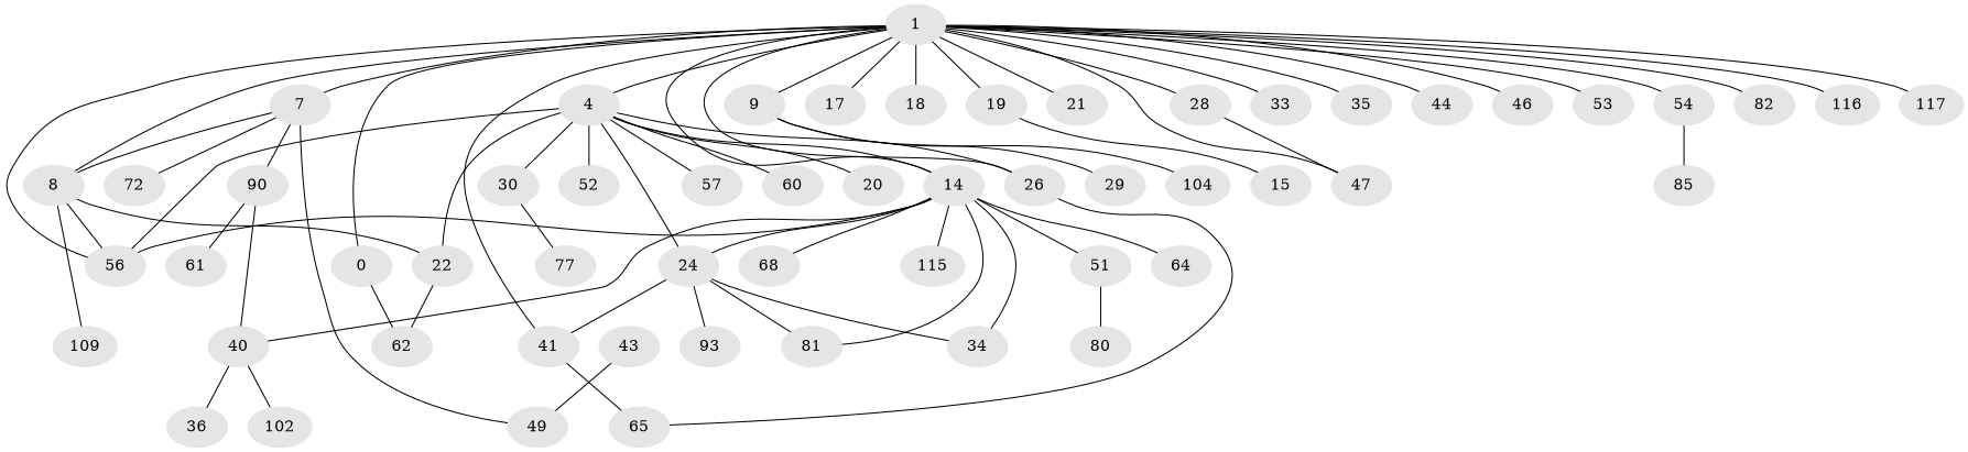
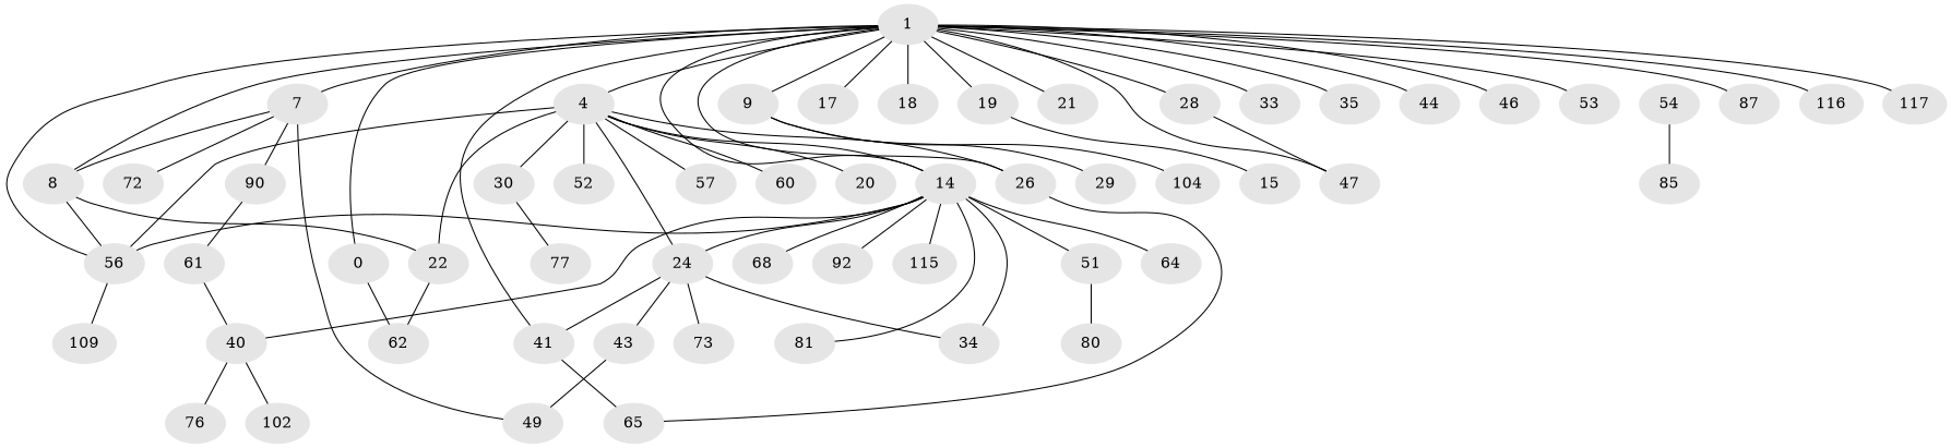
  graph {
    node [color=gray90 style=filled]
    1 [super="+2+5"]
    n2 [label=0 super="+90+71+69"]
    4 [super="+66+58+11+100+37+32"]
    7 [super="+81+38+25+39"]
    8 [super="+16+75+89"]
    9
    14 [super="+27+48"]
    17 [super="+95"]
    18
    19
    21
    26 [super="+78"]
    28 [super="+74"]
    33
    35
    41 [super="+73+112+50"]
    44
    46
    47
    53 [super="+59"]
    54
    56 [super="+82+63"]
-   87 [label=82]
+   87
    116
    117
    62 [super="+83"]
    20
    22
    24
    30
    52
    57
    60
    n34 [label=90]
    49
    72
    29
    104
    40
    n40 [label=81 super="+70"]
    34 [super="+86+88+111"]
    51
    64
    68
+   92 [super="+107"]
    115
    15
    65
    85
    109
    43
-   93
+   93 [label=73]
    77
    61
-   76 [label=36]
+   76
    102
    80
    1 -- n2
    1 -- 4
    1 -- 7 [weight=3]
    1 -- 8 [weight=2]
    1 -- 9
    1 -- 14
    1 -- 17
    1 -- 18
    1 -- 19
    1 -- 21
    1 -- 26
    1 -- 28 [weight=2]
    1 -- 33
    1 -- 35
    1 -- 41
    1 -- 44
    1 -- 46
    1 -- 47
    1 -- 53
-   1 -- 54
    1 -- 56 [weight=2]
    1 -- 87
    1 -- 116
    1 -- 117
    n2 -- 62
    4 -- 14
    4 -- 26
    4 -- 56 [weight=2]
    4 -- 20
    4 -- 22
    4 -- 24
    4 -- 30
    4 -- 52
    4 -- 57
    4 -- 60
    7 -- 8
    7 -- n34
    7 -- 49
    7 -- 72
    8 -- 56
    8 -- 22
    9 -- 29
    9 -- 104
    14 -- 56
    14 -- 24
    14 -- 40
    14 -- n40
    14 -- 34
    14 -- 51
    14 -- 64
    14 -- 68
+   14 -- 92
    14 -- 115
    19 -- 15
    26 -- 65
    28 -- 47
    41 -- 65
    54 -- 85
-   8 -- 109
+   56 -- 109
    22 -- 62
    24 -- 41
    24 -- 34
-   24 -- n40
+   24 -- 43
    24 -- 93
    30 -- 77
-   n34 -- 40
+   61 -- 40
    n34 -- 61
    40 -- 76
    40 -- 102
    51 -- 80
    43 -- 49
  }
